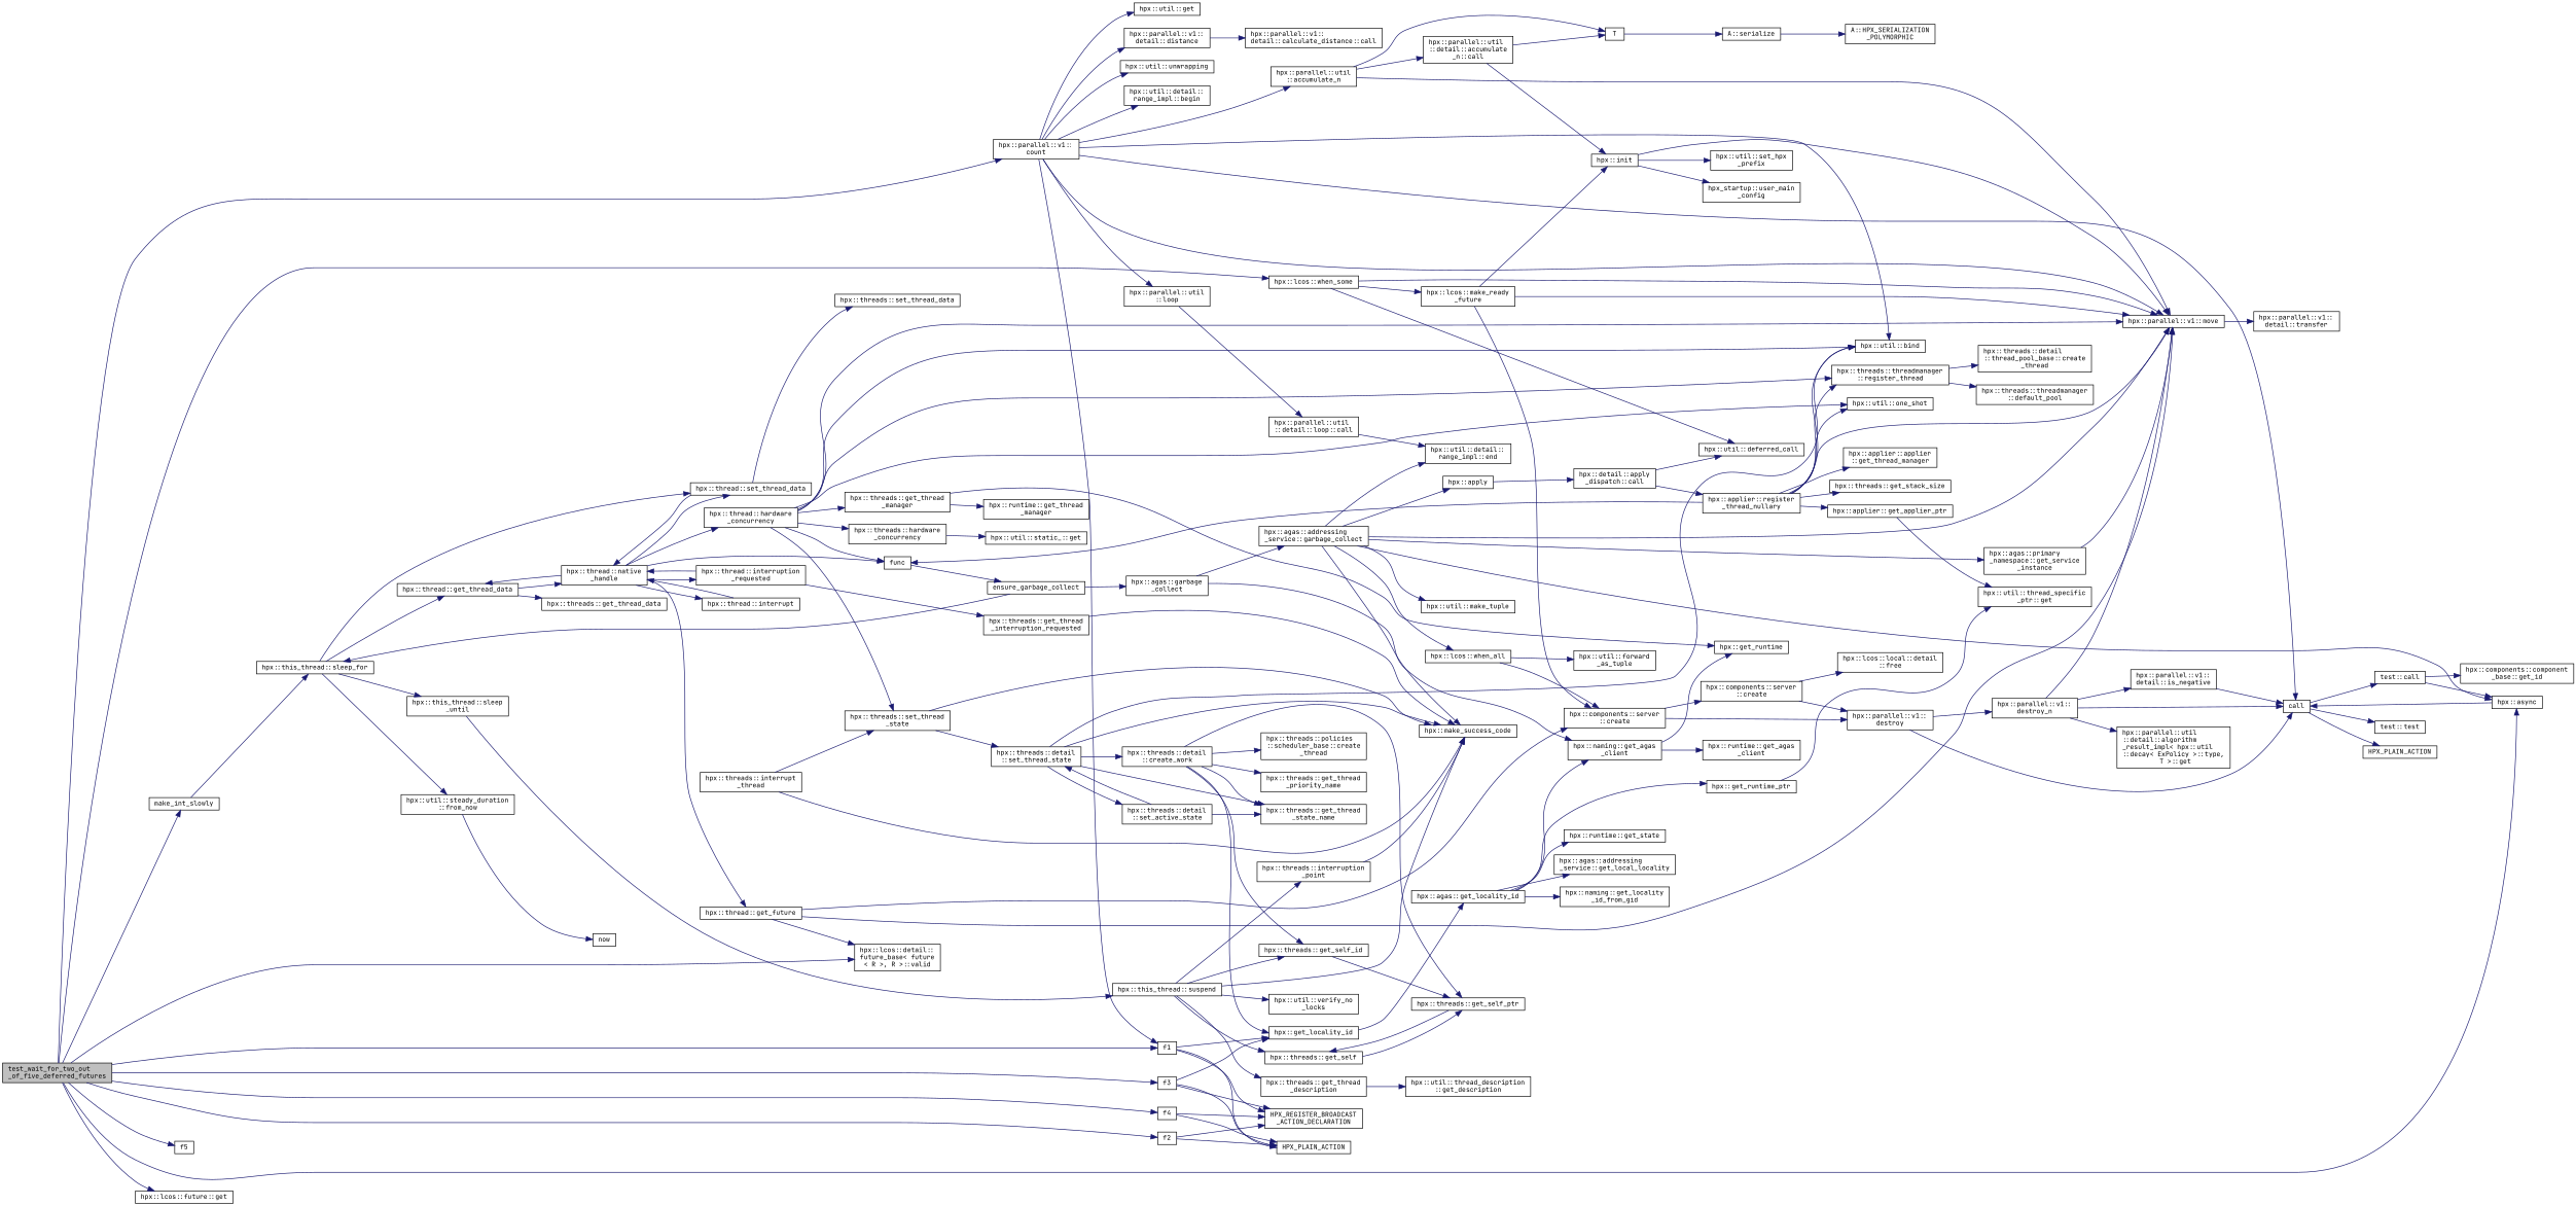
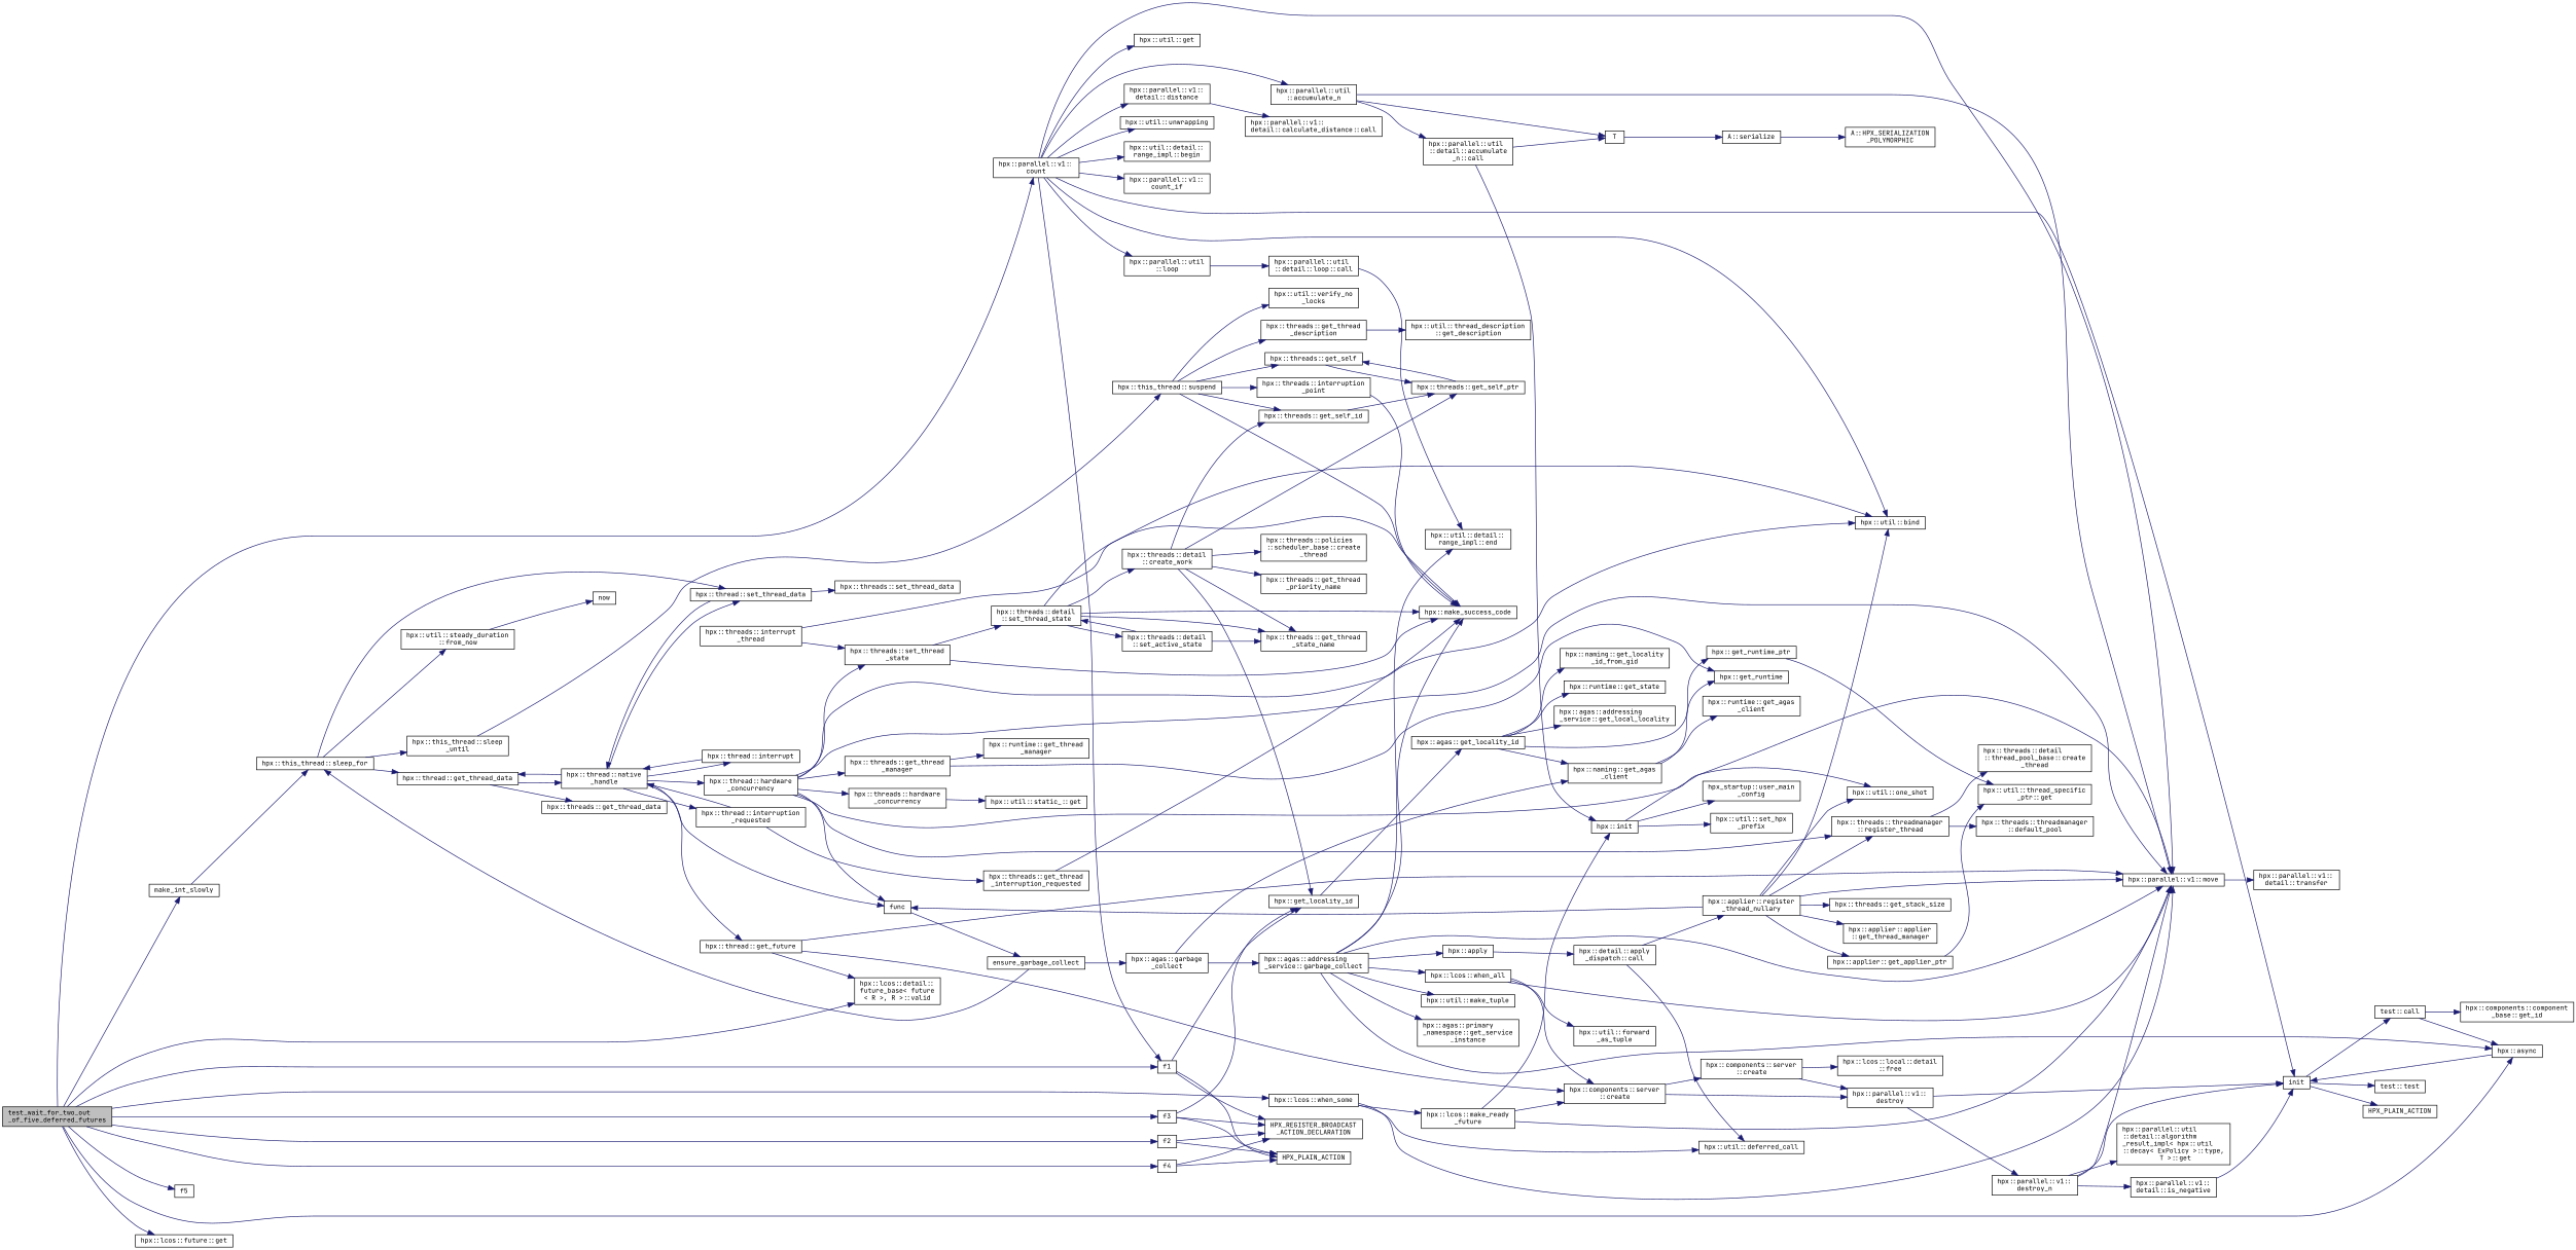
  digraph {
    fontname="JetBrains Mono"
    rankdir=LR
    node [color=black fillcolor=white fontname="JetBrains Mono" fontsize=10 shape=record style=filled]
    edge [color=midnightblue fontname="JetBrains Mono" fontsize=10 labelfontname=Helvetica labelfontsize=10 style=solid]
    n1 [fillcolor=grey75 fontcolor=black height=0.2 label="test_wait_for_two_out\l_of_five_deferred_futures" width=0.4]
    n2 [height=0.2 label="hpx::parallel::v1::\lcount" width=0.4]
    n3 [height=0.2 label=f1 width=0.4]
    n4 [height=0.2 label="hpx::async" width=0.4]
    n5 [height=0.2 label=make_int_slowly width=0.4]
    n6 [height=0.2 label="hpx::lcos::detail::\lfuture_base\< future\l\< R \>, R \>::valid" width=0.4]
    n7 [height=0.2 label=f2 width=0.4]
    n8 [height=0.2 label=f3 width=0.4]
    n9 [height=0.2 label=f4 width=0.4]
    n10 [height=0.2 label=f5 width=0.4]
    n11 [height=0.2 label="hpx::lcos::when_some" width=0.4]
    n12 [height=0.2 label="hpx::lcos::future::get" width=0.4]
+   n13 [height=0.2 label="hpx::parallel::v1::\lcount_if" width=0.4]
    n14 [height=0.2 label="hpx::parallel::util\l::loop" width=0.4]
    n15 [height=0.2 label="hpx::util::bind" width=0.4]
    n16 [height=0.2 label="hpx::parallel::v1::move" width=0.4]
    n17 [height=0.2 label="hpx::util::get" width=0.4]
-   n18 [height=0.2 label=call width=0.4]
+   n18 [height=0.2 label=init width=0.4]
    n19 [height=0.2 label="hpx::parallel::v1::\ldetail::distance" width=0.4]
    n20 [height=0.2 label="hpx::util::unwrapping" width=0.4]
    n21 [height=0.2 label="hpx::parallel::util\l::accumulate_n" width=0.4]
    n22 [height=0.2 label="hpx::util::detail::\lrange_impl::begin" width=0.4]
    n23 [height=0.2 label="hpx::get_locality_id" width=0.4]
    n24 [height=0.2 label=HPX_PLAIN_ACTION width=0.4]
    n25 [height=0.2 label="HPX_REGISTER_BROADCAST\l_ACTION_DECLARATION" width=0.4]
    n26 [height=0.2 label="hpx::this_thread::sleep_for" width=0.4]
    n27 [height=0.2 label="hpx::util::deferred_call" width=0.4]
    n28 [height=0.2 label="hpx::lcos::make_ready\l_future" width=0.4]
    n29 [height=0.2 label="hpx::parallel::util\l::detail::loop::call" width=0.4]
    n30 [height=0.2 label="hpx::parallel::v1::\ldetail::transfer" width=0.4]
    n31 [height=0.2 label="test::test" width=0.4]
    n32 [height=0.2 label=HPX_PLAIN_ACTION width=0.4]
    n33 [height=0.2 label="test::call" width=0.4]
    n34 [height=0.2 label="hpx::parallel::v1::\ldetail::calculate_distance::call" width=0.4]
    n35 [height=0.2 label="hpx::parallel::util\l::detail::accumulate\l_n::call" width=0.4]
    n36 [height=0.2 label=T width=0.4]
    n37 [height=0.2 label="hpx::agas::get_locality_id" width=0.4]
    n38 [height=0.2 label="hpx::get_runtime_ptr" width=0.4]
    n39 [height=0.2 label="hpx::runtime::get_state" width=0.4]
    n40 [height=0.2 label="hpx::naming::get_agas\l_client" width=0.4]
    n41 [height=0.2 label="hpx::agas::addressing\l_service::get_local_locality" width=0.4]
    n42 [height=0.2 label="hpx::naming::get_locality\l_id_from_gid" width=0.4]
    n43 [height=0.2 label="hpx::util::thread_specific\l_ptr::get" width=0.4]
    n44 [height=0.2 label="hpx::get_runtime" width=0.4]
    n45 [height=0.2 label="hpx::runtime::get_agas\l_client" width=0.4]
    n46 [height=0.2 label="hpx::util::detail::\lrange_impl::end" width=0.4]
    n47 [height=0.2 label="hpx::components::component\l_base::get_id" width=0.4]
    n48 [height=0.2 label="hpx::init" width=0.4]
    n49 [height=0.2 label="A::serialize" width=0.4]
    n50 [height=0.2 label="hpx::util::set_hpx\l_prefix" width=0.4]
    n51 [height=0.2 label="hpx_startup::user_main\l_config" width=0.4]
    n52 [height=0.2 label="A::HPX_SERIALIZATION\l_POLYMORPHIC" width=0.4]
    n53 [height=0.2 label="hpx::this_thread::sleep\l_until" width=0.4]
    n54 [height=0.2 label="hpx::util::steady_duration\l::from_now" width=0.4]
    n55 [height=0.2 label="hpx::thread::get_thread_data" width=0.4]
    n56 [height=0.2 label="hpx::thread::set_thread_data" width=0.4]
    n57 [height=0.2 label="hpx::this_thread::suspend" width=0.4]
    n58 [height=0.2 label=now width=0.4]
    n59 [height=0.2 label="hpx::threads::get_thread_data" width=0.4]
    n60 [height=0.2 label="hpx::thread::native\l_handle" width=0.4]
    n61 [height=0.2 label="hpx::threads::set_thread_data" width=0.4]
    n62 [height=0.2 label="hpx::threads::get_self" width=0.4]
    n63 [height=0.2 label="hpx::threads::get_self_id" width=0.4]
    n64 [height=0.2 label="hpx::threads::interruption\l_point" width=0.4]
    n65 [height=0.2 label="hpx::make_success_code" width=0.4]
    n66 [height=0.2 label="hpx::util::verify_no\l_locks" width=0.4]
    n67 [height=0.2 label="hpx::threads::get_thread\l_description" width=0.4]
    n68 [height=0.2 label="hpx::threads::get_self_ptr" width=0.4]
    n69 [height=0.2 label="hpx::util::thread_description\l::get_description" width=0.4]
    n70 [height=0.2 label="hpx::thread::hardware\l_concurrency" width=0.4]
    n71 [height=0.2 label=func width=0.4]
    n72 [height=0.2 label="hpx::thread::interrupt" width=0.4]
    n73 [height=0.2 label="hpx::thread::interruption\l_requested" width=0.4]
    n74 [height=0.2 label="hpx::thread::get_future" width=0.4]
    n75 [height=0.2 label="hpx::threads::hardware\l_concurrency" width=0.4]
    n76 [height=0.2 label="hpx::util::one_shot" width=0.4]
    n77 [height=0.2 label="hpx::threads::threadmanager\l::register_thread" width=0.4]
    n78 [height=0.2 label="hpx::threads::get_thread\l_manager" width=0.4]
    n79 [height=0.2 label="hpx::threads::set_thread\l_state" width=0.4]
    n80 [height=0.2 label=ensure_garbage_collect width=0.4]
    n81 [height=0.2 label="hpx::threads::get_thread\l_interruption_requested" width=0.4]
    n82 [height=0.2 label="hpx::components::server\l::create" width=0.4]
    n83 [height=0.2 label="hpx::util::static_::get" width=0.4]
    n84 [height=0.2 label="hpx::threads::threadmanager\l::default_pool" width=0.4]
    n85 [height=0.2 label="hpx::threads::detail\l::thread_pool_base::create\l_thread" width=0.4]
    n86 [height=0.2 label="hpx::runtime::get_thread\l_manager" width=0.4]
    n87 [height=0.2 label="hpx::threads::detail\l::set_thread_state" width=0.4]
    n88 [height=0.2 label="hpx::agas::garbage\l_collect" width=0.4]
    n89 [height=0.2 label="hpx::agas::addressing\l_service::garbage_collect" width=0.4]
    n90 [height=0.2 label="hpx::agas::primary\l_namespace::get_service\l_instance" width=0.4]
    n91 [height=0.2 label="hpx::util::make_tuple" width=0.4]
    n92 [height=0.2 label="hpx::apply" width=0.4]
    n93 [height=0.2 label="hpx::lcos::when_all" width=0.4]
    n94 [height=0.2 label="hpx::detail::apply\l_dispatch::call" width=0.4]
    n95 [height=0.2 label="hpx::util::forward\l_as_tuple" width=0.4]
    n96 [height=0.2 label="hpx::applier::register\l_thread_nullary" width=0.4]
    n97 [height=0.2 label="hpx::applier::get_applier_ptr" width=0.4]
    n98 [height=0.2 label="hpx::threads::get_stack_size" width=0.4]
    n99 [height=0.2 label="hpx::applier::applier\l::get_thread_manager" width=0.4]
    n100 [height=0.2 label="hpx::components::server\l::create" width=0.4]
    n101 [height=0.2 label="hpx::parallel::v1::\ldestroy" width=0.4]
    n102 [height=0.2 label="hpx::lcos::local::detail\l::free" width=0.4]
    n103 [height=0.2 label="hpx::parallel::v1::\ldestroy_n" width=0.4]
    n104 [height=0.2 label="hpx::parallel::v1::\ldetail::is_negative" width=0.4]
    n105 [height=0.2 label="hpx::parallel::util\l::detail::algorithm\l_result_impl\< hpx::util\l::decay\< ExPolicy \>::type,\l T \>::get" width=0.4]
    n106 [height=0.2 label="hpx::threads::get_thread\l_state_name" width=0.4]
    n107 [height=0.2 label="hpx::threads::detail\l::set_active_state" width=0.4]
    n108 [height=0.2 label="hpx::threads::detail\l::create_work" width=0.4]
    n109 [height=0.2 label="hpx::threads::get_thread\l_priority_name" width=0.4]
    n110 [height=0.2 label="hpx::threads::policies\l::scheduler_base::create\l_thread" width=0.4]
    n111 [height=0.2 label="hpx::threads::interrupt\l_thread" width=0.4]
    n1 -> n2
    n1 -> n3
    n1 -> n4
    n1 -> n5
    n1 -> n6
    n1 -> n7
    n1 -> n8
    n1 -> n9
    n1 -> n10
    n1 -> n11
    n1 -> n12
    n2 -> n3
+   n2 -> n13
    n2 -> n14
    n2 -> n15
    n2 -> n16
    n2 -> n17
    n2 -> n18
    n2 -> n19
    n2 -> n20
    n2 -> n21
    n2 -> n22
    n3 -> n23
    n3 -> n24
    n3 -> n25
    n4 -> n18
    n5 -> n26
    n7 -> n24
    n7 -> n25
    n8 -> n23
    n8 -> n24
    n8 -> n25
    n9 -> n24
    n9 -> n25
    n11 -> n16
    n11 -> n27
    n11 -> n28
    n14 -> n29
    n16 -> n30
    n18 -> n31
    n18 -> n32
    n18 -> n33
    n19 -> n34
    n21 -> n16
    n21 -> n35
    n21 -> n36
    n23 -> n37
    n26 -> n53
    n26 -> n54
    n26 -> n55
    n26 -> n56
    n28 -> n16
    n28 -> n48
    n28 -> n82
    n29 -> n46
    n33 -> n4
    n33 -> n47
    n35 -> n36
    n35 -> n48
    n36 -> n49
    n37 -> n38
    n37 -> n39
    n37 -> n40
    n37 -> n41
    n37 -> n42
    n38 -> n43
    n40 -> n44
    n40 -> n45
    n48 -> n16
    n48 -> n50
    n48 -> n51
    n49 -> n52
    n53 -> n57
    n54 -> n58
    n55 -> n59
    n55 -> n60
    n56 -> n60
    n56 -> n61
    n57 -> n62
    n57 -> n63
    n57 -> n64
    n57 -> n65
    n57 -> n66
    n57 -> n67
    n60 -> n55
    n60 -> n56
    n60 -> n70
    n60 -> n71
    n60 -> n72
    n60 -> n73
    n60 -> n74
    n62 -> n68
    n63 -> n68
    n64 -> n65
    n67 -> n69
    n68 -> n62
    n70 -> n15
    n70 -> n16
    n70 -> n71
    n70 -> n75
    n70 -> n76
    n70 -> n77
    n70 -> n78
    n70 -> n79
    n71 -> n80
    n72 -> n60
    n73 -> n60
    n73 -> n81
    n74 -> n6
    n74 -> n16
    n74 -> n82
    n75 -> n83
    n77 -> n84
    n77 -> n85
    n78 -> n44
    n78 -> n86
    n79 -> n65
    n79 -> n87
    n80 -> n26
    n80 -> n88
    n81 -> n65
    n82 -> n100
    n82 -> n101
    n87 -> n15
    n87 -> n65
    n87 -> n106
    n87 -> n107
    n87 -> n108
    n88 -> n40
    n88 -> n89
    n89 -> n4
    n89 -> n16
    n89 -> n46
    n89 -> n65
    n89 -> n90
    n89 -> n91
    n89 -> n92
    n89 -> n93
    n92 -> n94
-   n90 -> n16
+   n93 -> n16
    n93 -> n82
    n93 -> n95
    n94 -> n27
    n94 -> n96
    n96 -> n15
    n96 -> n16
    n96 -> n71
    n96 -> n76
    n96 -> n77
    n96 -> n97
    n96 -> n98
    n96 -> n99
    n97 -> n43
    n100 -> n101
    n100 -> n102
    n101 -> n18
    n101 -> n103
    n103 -> n16
    n103 -> n18
    n103 -> n104
    n103 -> n105
    n104 -> n18
    n107 -> n87
    n107 -> n106
    n108 -> n23
    n108 -> n63
    n108 -> n68
    n108 -> n106
    n108 -> n109
    n108 -> n110
    n111 -> n65
    n111 -> n79
  }
